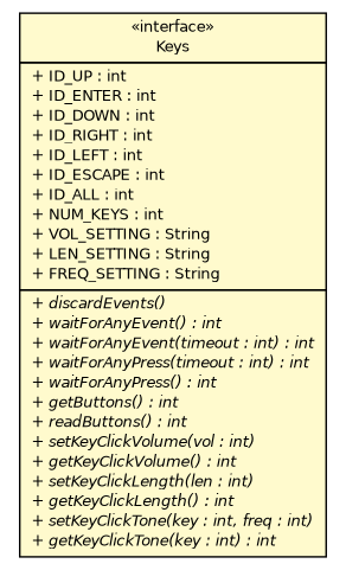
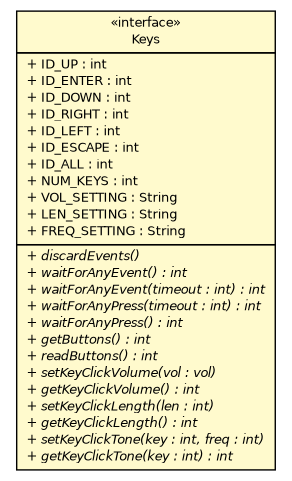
  digraph {
    nodesep=0.25
    ranksep=0.5
-   n1 [fontcolor=black fontname=Helvetica fontsize=9.0 label=<<table title="lejos.hardware.Keys" border="0" cellborder="1" cellspacing="0" cellpadding="2" port="p" bgcolor="lemonChiffon" href="./Keys.html"> 		<tr><td><table border="0" cellspacing="0" cellpadding="1"> <tr><td align="center" balign="center"> &#171;interface&#187; </td></tr> <tr><td align="center" balign="center"> Keys </td></tr> 		</table></td></tr> 		<tr><td><table border="0" cellspacing="0" cellpadding="1"> <tr><td align="left" balign="left"> + ID_UP : int </td></tr> <tr><td align="left" balign="left"> + ID_ENTER : int </td></tr> <tr><td align="left" balign="left"> + ID_DOWN : int </td></tr> <tr><td align="left" balign="left"> + ID_RIGHT : int </td></tr> <tr><td align="left" balign="left"> + ID_LEFT : int </td></tr> <tr><td align="left" balign="left"> + ID_ESCAPE : int </td></tr> <tr><td align="left" balign="left"> + ID_ALL : int </td></tr> <tr><td align="left" balign="left"> + NUM_KEYS : int </td></tr> <tr><td align="left" balign="left"> + VOL_SETTING : String </td></tr> <tr><td align="left" balign="left"> + LEN_SETTING : String </td></tr> <tr><td align="left" balign="left"> + FREQ_SETTING : String </td></tr> 		</table></td></tr> 		<tr><td><table border="0" cellspacing="0" cellpadding="1"> <tr><td align="left" balign="left"><font face="Helvetica-Oblique" point-size="9.0"> + discardEvents() </font></td></tr> <tr><td align="left" balign="left"><font face="Helvetica-Oblique" point-size="9.0"> + waitForAnyEvent() : int </font></td></tr> <tr><td align="left" balign="left"><font face="Helvetica-Oblique" point-size="9.0"> + waitForAnyEvent(timeout : int) : int </font></td></tr> <tr><td align="left" balign="left"><font face="Helvetica-Oblique" point-size="9.0"> + waitForAnyPress(timeout : int) : int </font></td></tr> <tr><td align="left" balign="left"><font face="Helvetica-Oblique" point-size="9.0"> + waitForAnyPress() : int </font></td></tr> <tr><td align="left" balign="left"><font face="Helvetica-Oblique" point-size="9.0"> + getButtons() : int </font></td></tr> <tr><td align="left" balign="left"><font face="Helvetica-Oblique" point-size="9.0"> + readButtons() : int </font></td></tr> <tr><td align="left" balign="left"><font face="Helvetica-Oblique" point-size="9.0"> + setKeyClickVolume(vol : int) </font></td></tr> <tr><td align="left" balign="left"><font face="Helvetica-Oblique" point-size="9.0"> + getKeyClickVolume() : int </font></td></tr> <tr><td align="left" balign="left"><font face="Helvetica-Oblique" point-size="9.0"> + setKeyClickLength(len : int) </font></td></tr> <tr><td align="left" balign="left"><font face="Helvetica-Oblique" point-size="9.0"> + getKeyClickLength() : int </font></td></tr> <tr><td align="left" balign="left"><font face="Helvetica-Oblique" point-size="9.0"> + setKeyClickTone(key : int, freq : int) </font></td></tr> <tr><td align="left" balign="left"><font face="Helvetica-Oblique" point-size="9.0"> + getKeyClickTone(key : int) : int </font></td></tr> 		</table></td></tr> 		</table>> shape=plaintext]
+   n1 [fontcolor=black fontname=Helvetica fontsize=9.0 label=<<table title="lejos.hardware.Keys" border="0" cellborder="1" cellspacing="0" cellpadding="2" port="p" bgcolor="lemonChiffon" href="./Keys.html"> 		<tr><td><table border="0" cellspacing="0" cellpadding="1"> <tr><td align="center" balign="center"> &#171;interface&#187; </td></tr> <tr><td align="center" balign="center"> Keys </td></tr> 		</table></td></tr> 		<tr><td><table border="0" cellspacing="0" cellpadding="1"> <tr><td align="left" balign="left"> + ID_UP : int </td></tr> <tr><td align="left" balign="left"> + ID_ENTER : int </td></tr> <tr><td align="left" balign="left"> + ID_DOWN : int </td></tr> <tr><td align="left" balign="left"> + ID_RIGHT : int </td></tr> <tr><td align="left" balign="left"> + ID_LEFT : int </td></tr> <tr><td align="left" balign="left"> + ID_ESCAPE : int </td></tr> <tr><td align="left" balign="left"> + ID_ALL : int </td></tr> <tr><td align="left" balign="left"> + NUM_KEYS : int </td></tr> <tr><td align="left" balign="left"> + VOL_SETTING : String </td></tr> <tr><td align="left" balign="left"> + LEN_SETTING : String </td></tr> <tr><td align="left" balign="left"> + FREQ_SETTING : String </td></tr> 		</table></td></tr> 		<tr><td><table border="0" cellspacing="0" cellpadding="1"> <tr><td align="left" balign="left"><font face="Helvetica-Oblique" point-size="9.0"> + discardEvents() </font></td></tr> <tr><td align="left" balign="left"><font face="Helvetica-Oblique" point-size="9.0"> + waitForAnyEvent() : int </font></td></tr> <tr><td align="left" balign="left"><font face="Helvetica-Oblique" point-size="9.0"> + waitForAnyEvent(timeout : int) : int </font></td></tr> <tr><td align="left" balign="left"><font face="Helvetica-Oblique" point-size="9.0"> + waitForAnyPress(timeout : int) : int </font></td></tr> <tr><td align="left" balign="left"><font face="Helvetica-Oblique" point-size="9.0"> + waitForAnyPress() : int </font></td></tr> <tr><td align="left" balign="left"><font face="Helvetica-Oblique" point-size="9.0"> + getButtons() : int </font></td></tr> <tr><td align="left" balign="left"><font face="Helvetica-Oblique" point-size="9.0"> + readButtons() : int </font></td></tr> <tr><td align="left" balign="left"><font face="Helvetica-Oblique" point-size="9.0"> + setKeyClickVolume(vol : vol) </font></td></tr> <tr><td align="left" balign="left"><font face="Helvetica-Oblique" point-size="9.0"> + getKeyClickVolume() : int </font></td></tr> <tr><td align="left" balign="left"><font face="Helvetica-Oblique" point-size="9.0"> + setKeyClickLength(len : int) </font></td></tr> <tr><td align="left" balign="left"><font face="Helvetica-Oblique" point-size="9.0"> + getKeyClickLength() : int </font></td></tr> <tr><td align="left" balign="left"><font face="Helvetica-Oblique" point-size="9.0"> + setKeyClickTone(key : int, freq : int) </font></td></tr> <tr><td align="left" balign="left"><font face="Helvetica-Oblique" point-size="9.0"> + getKeyClickTone(key : int) : int </font></td></tr> 		</table></td></tr> 		</table>> shape=plaintext]
  }
